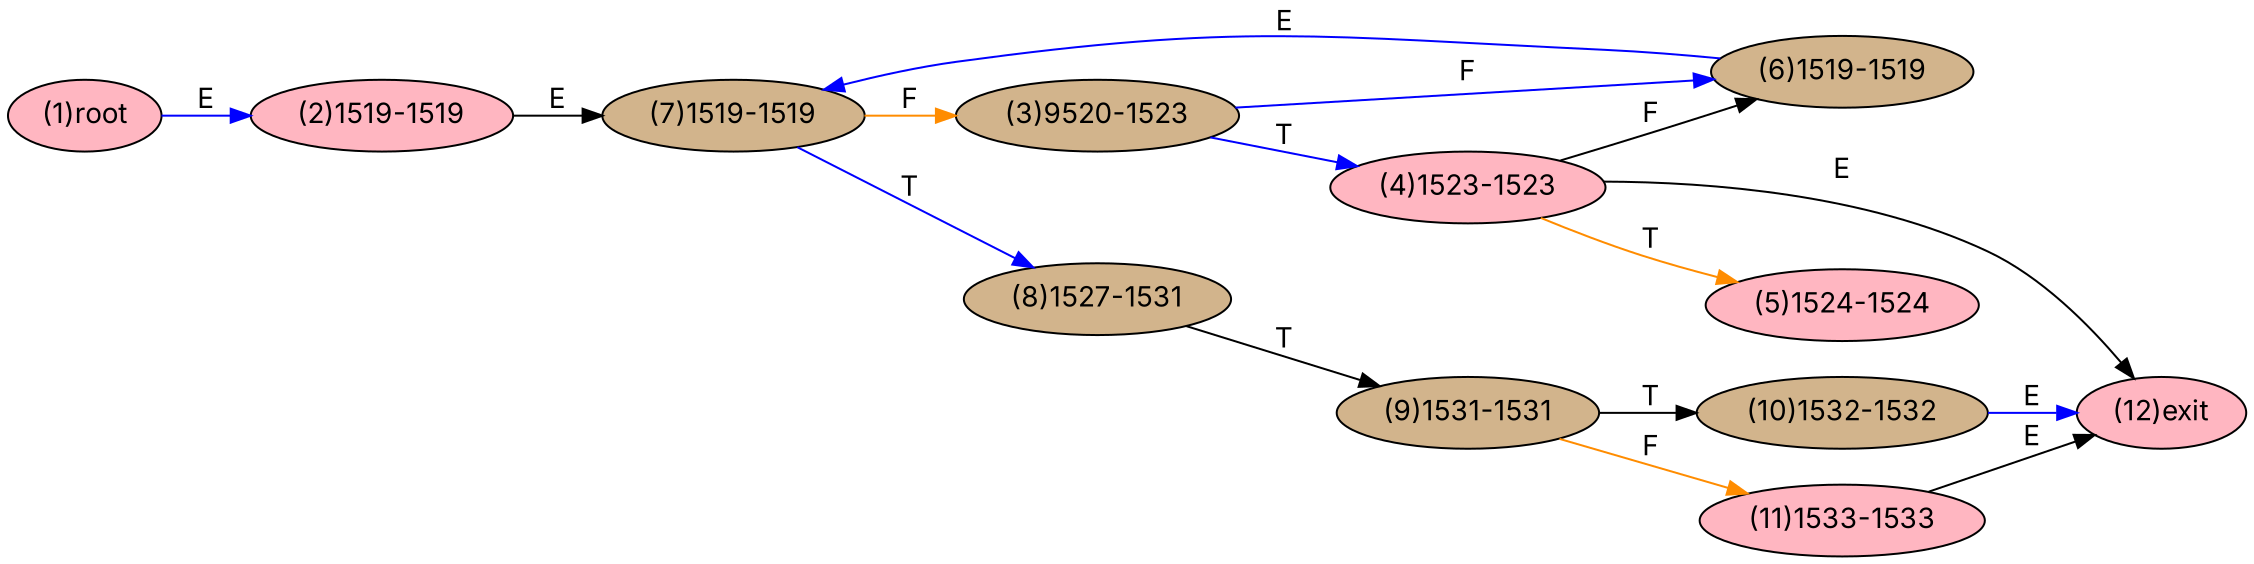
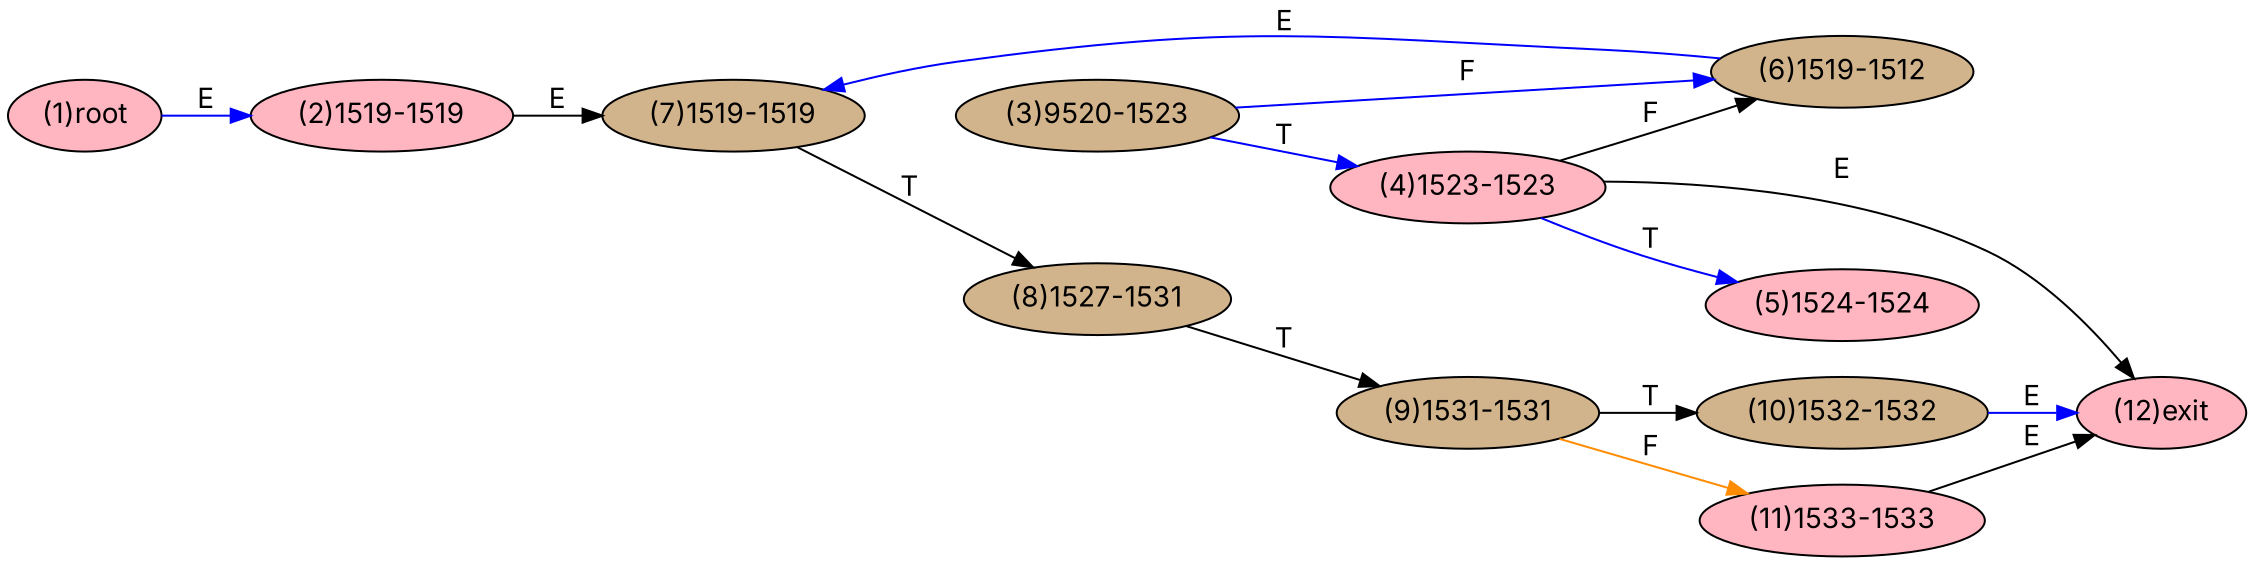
  digraph {
    fontname=Inter
    rankdir=LR
    node [fillcolor=lightpink fontname=Inter style=filled]
    edge [color=blue fontname=Inter]
    n1 [label="(1)root"]
    n2 [label="(2)1519-1519"]
    n3 [fillcolor=tan label="(7)1519-1519"]
    n4 [fillcolor=tan label="(3)9520-1523"]
    n5 [fillcolor=tan label="(8)1527-1531"]
    n6 [label="(4)1523-1523"]
-   n7 [fillcolor=tan label="(6)1519-1519"]
+   n7 [fillcolor=tan label="(6)1519-1512"]
    n8 [label="(5)1524-1524"]
    n9 [label="(12)exit"]
    n10 [fillcolor=tan label="(9)1531-1531"]
    n11 [label="(11)1533-1533"]
    n12 [fillcolor=tan label="(10)1532-1532"]
    n1 -> n2 [label=E]
    n2 -> n3 [color=black label=E]
-   n3 -> n4 [color=darkorange label=F]
-   n3 -> n5 [label=T]
+   n3 -> n5 [color=black label=T]
    n4 -> n6 [label=T]
    n4 -> n7 [label=F]
    n5 -> n10 [color=black label=T]
    n6 -> n7 [color=black label=F]
-   n6 -> n8 [color=darkorange label=T]
+   n6 -> n8 [label=T]
    n6 -> n9 [color=black label=E]
    n7 -> n3 [label=E]
    n10 -> n11 [color=darkorange label=F]
    n10 -> n12 [color=black label=T]
    n11 -> n9 [color=black label=E]
    n12 -> n9 [label=E]
  }
